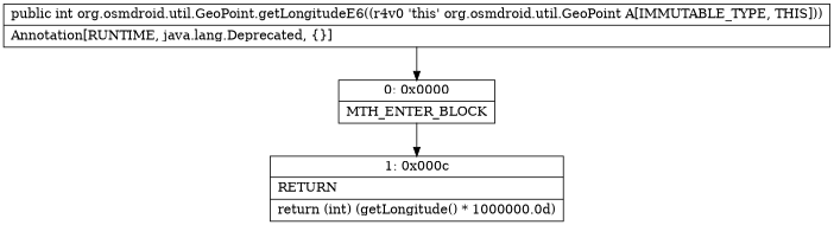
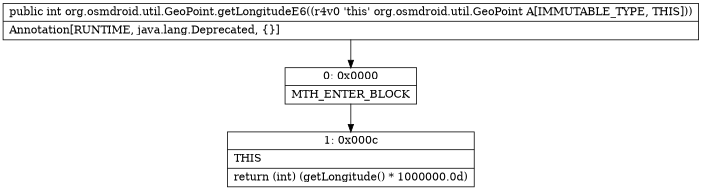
  digraph {
    node [shape=record]
    n1 [label="{0\:\ 0x0000|MTH_ENTER_BLOCK\l}"]
-   n2 [label="{1\:\ 0x000c|RETURN\l|return (int) (getLongitude() * 1000000.0d)\l}"]
+   n2 [label="{1\:\ 0x000c|THIS\l|return (int) (getLongitude() * 1000000.0d)\l}"]
    n3 [label="{public int org.osmdroid.util.GeoPoint.getLongitudeE6((r4v0 'this' org.osmdroid.util.GeoPoint A[IMMUTABLE_TYPE, THIS]))  | Annotation[RUNTIME, java.lang.Deprecated, \{\}]\l}"]
    n1 -> n2
    n3 -> n1
  }
